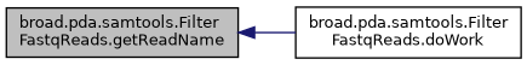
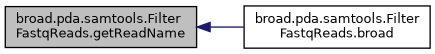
  digraph {
    rankdir=LR
    node [color=black fontname=Helvetica fontsize=10 shape=record style=filled]
    n1 [fillcolor=grey75 fontcolor=black height=0.2 label="broad.pda.samtools.Filter\lFastqReads.getReadName" width=0.4]
-   n2 [fillcolor=white height=0.2 label="broad.pda.samtools.Filter\lFastqReads.doWork" width=0.4]
+   n2 [fillcolor=white height=0.2 label="broad.pda.samtools.Filter\lFastqReads.broad" width=0.4]
    n1 -> n2 [color=midnightblue dir=back fontname=Helvetica fontsize=10 labelfontname=Helvetica labelfontsize=10 style=solid]
  }
